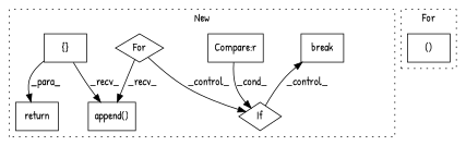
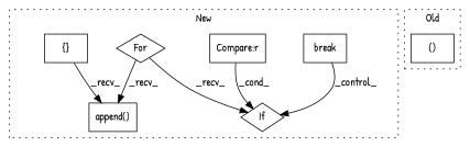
  digraph {
    fontname="Patrick Hand"
    node [fontname="Patrick Hand" shape=box]
    edge [fontname="Patrick Hand"]
    n1 [a=94 l=5 label=break s=15847]
    n2 [a=96 l=3 label=If s=15737 shape=diamond]
    n3 [a=40 l=17 label="Compare:r" s=15740]
    n4 [a=107 l="4,14" label=For s="15653,15671" shape=diamond]
    n5 [a=75 l="13,1" label="append()" s="15865,15882"]
    n6 [a=59 l="2,1" label="{}" s="15642,15642"]
-   n7 [a=93 l=7 label=return s=15962]
    n8 [a=54 l=9 label="()" s=13894]
    subgraph cluster_1 {
      label=New
      style=dotted
      n1
      n2
      n3
      n4
      n5
      n6
-     n7
    }
    subgraph cluster_2 {
-     label=For
+     label=Old
      style=dotted
      n8
    }
-   n2 -> n1 [label=_control_]
+   n1 -> n2 [label=_control_]
    n3 -> n2 [label=_cond_]
-   n4 -> n2 [label=_control_]
+   n4 -> n2 [label=_recv_]
    n4 -> n5 [label=_recv_]
    n6 -> n5 [label=_recv_]
-   n6 -> n7 [label=_para_]
  }
